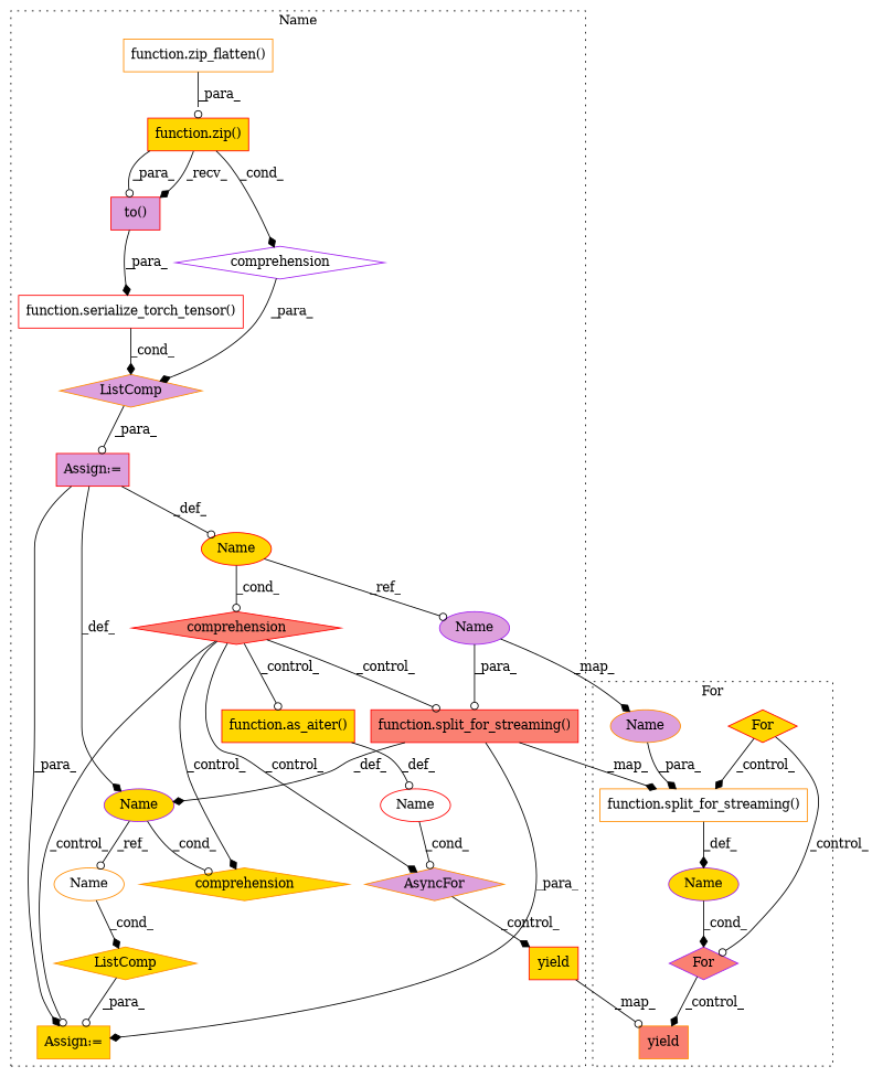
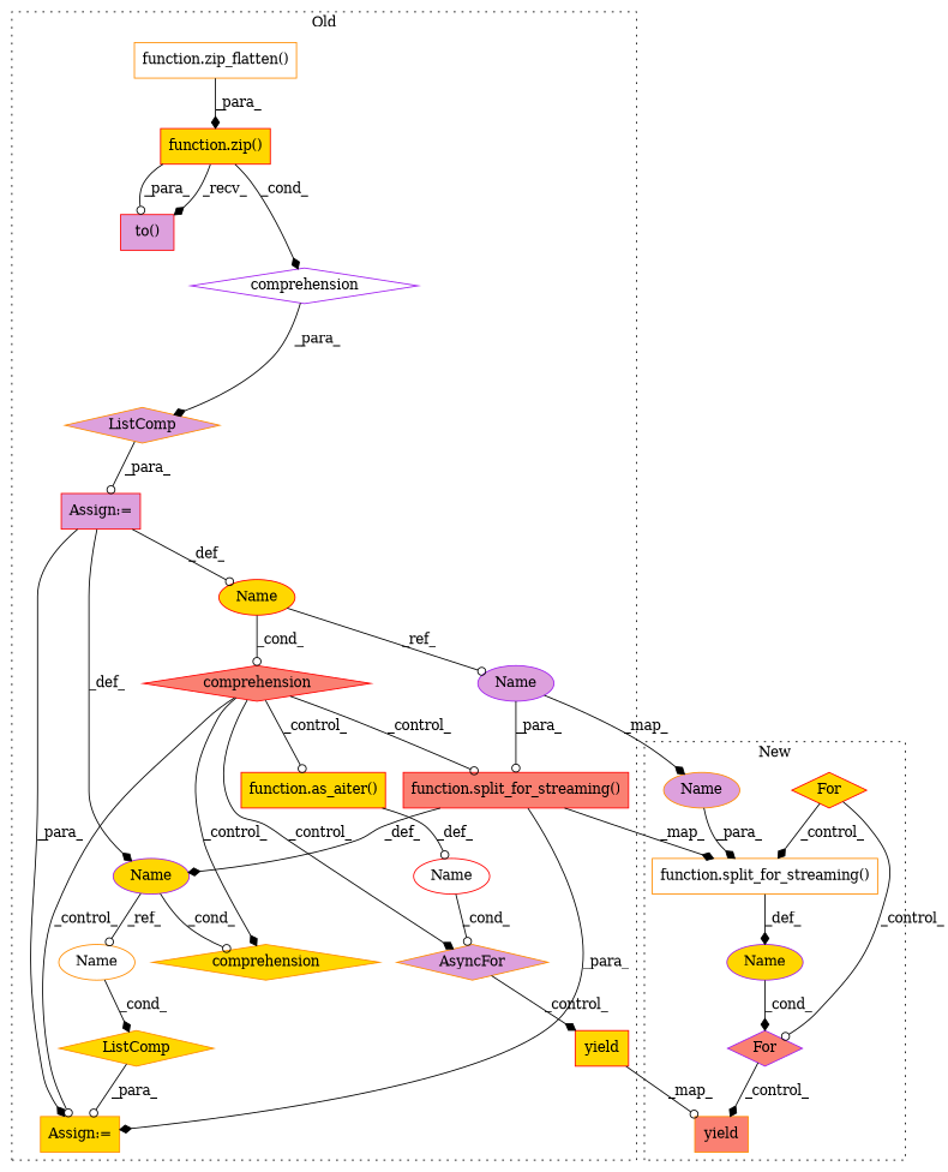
  digraph {
    node [a=75 color=red fillcolor=gold l=6 shape=box style=filled]
    edge [arrowhead=diamond]
    n1 [color=darkorange fillcolor=white l="15,1" label="function.zip_flatten()" s="15666,15712"]
    n2 [a=105 label=yield s=16037]
    n3 [a=87 fillcolor=white l=4 label=Name s=15988 shape=ellipse]
    n4 [a=58 color=darkorange fillcolor=plum l="10,18" label=AsyncFor s="15978,16019" shape=diamond]
    n5 [fillcolor=salmon l="20,1" label="function.split_for_streaming()" s="15901,15949"]
    n6 [a=106 color=darkorange l=135 label=ListComp s=15829 shape=diamond]
    n7 [fillcolor=plum l="10,1" label="to()" s="15555,15576"]
    n8 [a=106 color=darkorange fillcolor=plum l=214 label=ListComp s=15514 shape=diamond]
    n9 [l="9,13" label="function.as_aiter()" s="15996,16006"]
    n10 [a=87 color=purple l=4 label=Name s=15893 shape=ellipse]
    n11 [a=45 color=darkorange l=3 label=comprehension s=15889 shape=diamond]
    n12 [a=87 label=Name s=15856 shape=ellipse]
-   n13 [fillcolor=white l="23,21" label="function.serialize_torch_tensor()" s="15532,15596"]
    n14 [l="4,1" label="function.zip()" s="15655,15713"]
    n15 [a=68 color=darkorange l=3 label="Assign:=" s=15826]
    n16 [a=45 fillcolor=salmon l=3 label=comprehension s=15852 shape=diamond]
    n17 [a=68 fillcolor=plum l=3 label="Assign:=" s=15511]
    n18 [a=45 color=purple fillcolor=white l=3 label=comprehension s=15634 shape=diamond]
    n19 [a=87 color=purple fillcolor=plum label=Name s=15921 shape=ellipse]
    n20 [a=87 color=darkorange fillcolor=white l=4 label=Name s=15847 shape=ellipse]
    n21 [a=107 color=purple fillcolor=salmon l="4,22" label=For s="15080,15141" shape=diamond]
    n22 [a=105 color=darkorange fillcolor=salmon label=yield s=15163]
    n23 [color=darkorange fillcolor=white l="20,1" label="function.split_for_streaming()" s="15092,15140"]
    n24 [a=107 l="4,18" label=For s="14990,15062" shape=diamond]
    n25 [a=87 color=purple l=4 label=Name s=15084 shape=ellipse]
    n26 [a=87 color=darkorange fillcolor=plum label=Name s=15112 shape=ellipse]
    subgraph cluster_1 {
-     label=Name
+     label=Old
      style=dotted
      n1
      n2
      n3
      n4
      n5
      n6
      n7
      n8
      n9
      n10
      n11
      n12
-     n13
      n14
      n15
      n16
      n17
      n18
      n19
      n20
    }
    subgraph cluster_2 {
-     label=For
+     label=New
      style=dotted
      n21
      n22
      n23
      n24
      n25
      n26
    }
-   n1 -> n14 [arrowhead=odot label=_para_]
+   n1 -> n14 [label=_para_]
    n2 -> n22 [arrowhead=odot label=_map_]
    n3 -> n4 [arrowhead=odot label=_cond_]
    n4 -> n2 [label=_control_]
    n5 -> n10 [label=_def_]
    n5 -> n15 [label=_para_]
    n5 -> n23 [label=_map_]
    n6 -> n15 [arrowhead=odot label=_para_]
-   n7 -> n13 [label=_para_]
    n8 -> n17 [arrowhead=odot label=_para_]
    n9 -> n3 [arrowhead=odot label=_def_]
    n10 -> n11 [arrowhead=odot label=_cond_]
    n10 -> n20 [arrowhead=odot label=_ref_]
    n12 -> n16 [arrowhead=odot label=_cond_]
    n12 -> n19 [arrowhead=odot label=_ref_]
-   n13 -> n8 [label=_cond_]
    n14 -> n7 [label=_recv_]
    n14 -> n7 [arrowhead=odot label=_para_]
    n14 -> n18 [label=_cond_]
    n16 -> n4 [label=_control_]
    n16 -> n5 [arrowhead=odot label=_control_]
    n16 -> n9 [arrowhead=odot label=_control_]
    n16 -> n11 [label=_control_]
    n16 -> n15 [arrowhead=odot label=_control_]
    n17 -> n10 [label=_def_]
    n17 -> n12 [arrowhead=odot label=_def_]
    n17 -> n15 [label=_para_]
    n18 -> n8 [label=_para_]
    n19 -> n5 [arrowhead=odot label=_para_]
    n19 -> n26 [label=_map_]
    n20 -> n6 [label=_cond_]
    n21 -> n22 [label=_control_]
    n23 -> n25 [label=_def_]
    n24 -> n21 [arrowhead=odot label=_control_]
    n24 -> n23 [label=_control_]
    n25 -> n21 [label=_cond_]
    n26 -> n23 [label=_para_]
  }
